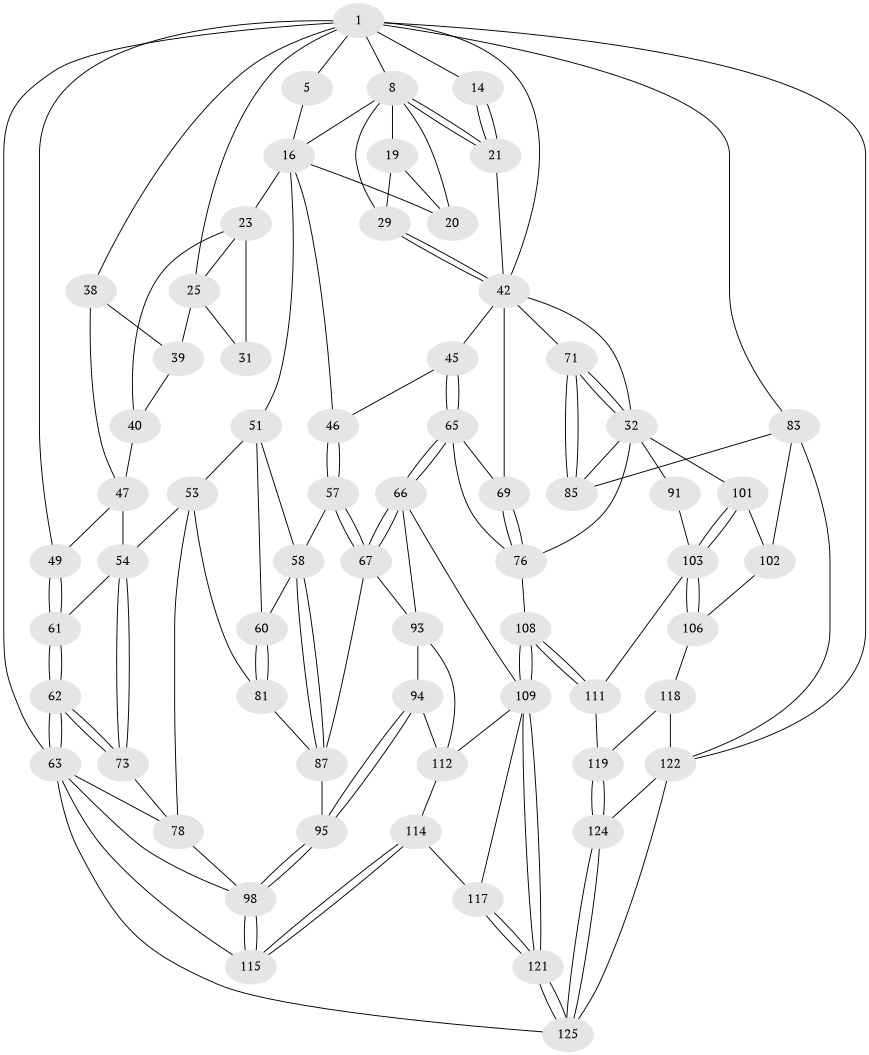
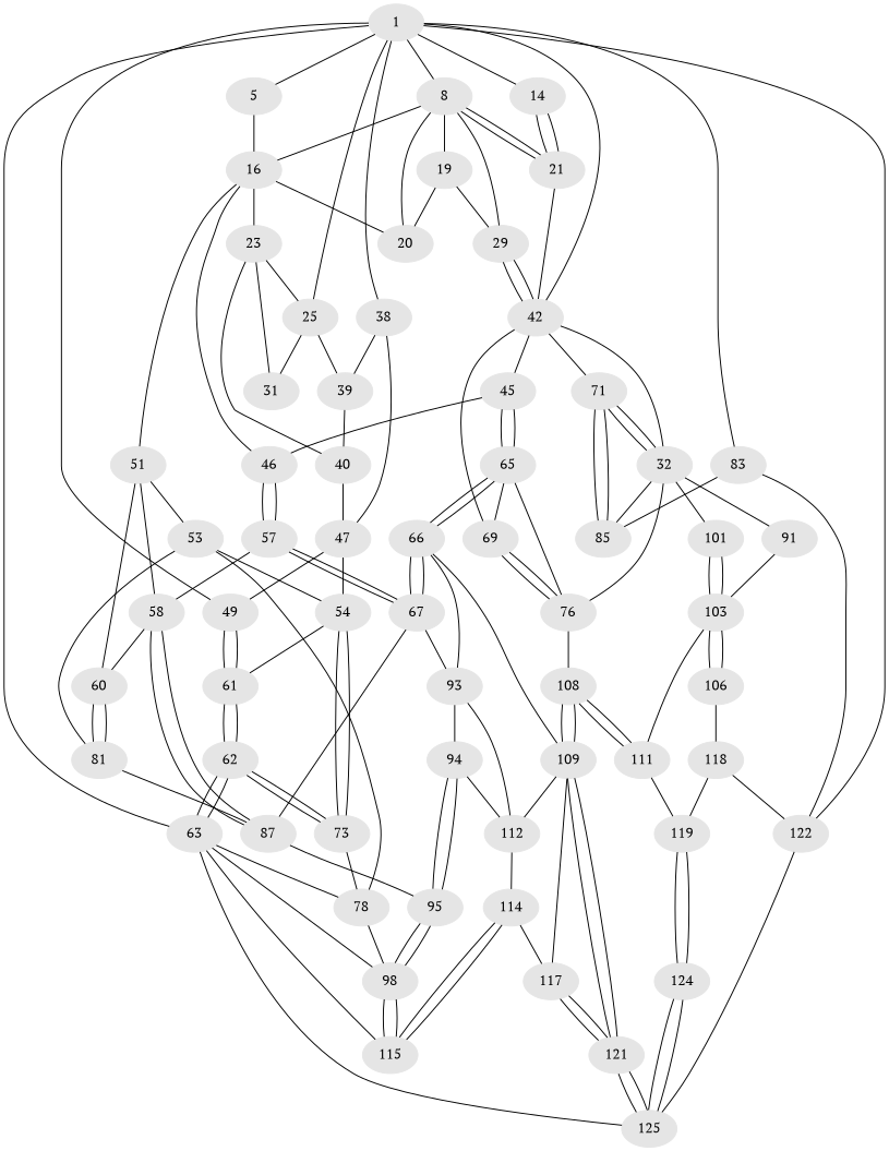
  graph {
    fontname="PT Serif"
    node [color=gray90 fontname="PT Serif" style=filled]
    edge [fontname="PT Serif"]
    1 [super="+7+2"]
    5
    8 [super="+9"]
    14
    25 [super="+32"]
    38
    42 [super="+43"]
    49
    63 [super="+92+64"]
    83 [super="+120+84"]
    122 [super="+129+123"]
    16 [super="+34+17"]
    19 [super="+22"]
    20
    21 [super="+30"]
    29
    31
    39
    47 [super="+48"]
    45
    69
    71
    n23 [label=32 super="+74"]
    61
    78 [super="+79"]
    98 [super="+99"]
    115
    125 [super="+127"]
    85
-   102 [super="+105"]
    124
    23 [super="+24+27"]
    46
    51 [super="+52"]
    40 [super="+41"]
    57
    53 [super="+77"]
    58 [super="+59"]
    60
    54 [super="+55"]
    65 [super="+70"]
    76 [super="+107"]
    91
    101
    66 [super="+96"]
    67 [super="+89"]
    73
    62
    81
    87 [super="+88"]
    93 [super="+97"]
    95
    109 [super="+110"]
    108
    94
    112 [super="+113"]
    117
    121
    103 [super="+104"]
    111
    106
    114
    118
    119
    1 -- 5
    1 -- 8
    1 -- 14 [weight=2]
    1 -- 25
    1 -- 38
    1 -- 42
    1 -- 49
    1 -- 63 [weight=2]
    1 -- 83
    1 -- 122
    5 -- 16
    8 -- 16
    8 -- 19 [weight=2]
    8 -- 20
    8 -- 21 [weight=2]
    8 -- 21
    8 -- 29
    14 -- 21
    14 -- 21
    25 -- 31
    25 -- 39
    38 -- 39
    38 -- 47
    42 -- 45
    42 -- 69
    42 -- 71
    42 -- n23
    49 -- 61
    49 -- 61
    63 -- 78
    63 -- 98
    63 -- 115
    63 -- 125
    83 -- 122
    83 -- 85
-   83 -- 102 [weight=2]
    122 -- 125
-   122 -- 124
    16 -- 20
    16 -- 23 [weight=2]
    16 -- 46
    16 -- 51
    19 -- 20
    19 -- 29
    21 -- 42
    29 -- 42
    29 -- 42
    39 -- 40
    47 -- 49
    47 -- 54
    45 -- 46
    45 -- 65
    45 -- 65
    69 -- 76
    69 -- 76
    71 -- n23
    71 -- n23
    71 -- 85
    71 -- 85
    n23 -- 85
    n23 -- 76
    n23 -- 91 [weight=2]
    n23 -- 101
    61 -- 62
    61 -- 62
    78 -- 98 [weight=2]
    98 -- 115
    98 -- 115
-   102 -- 106
    124 -- 125
    124 -- 125
    23 -- 25
    23 -- 31 [weight=2]
    23 -- 40
    46 -- 57
    46 -- 57
    51 -- 53
    51 -- 58
    51 -- 60
    40 -- 47 [weight=2]
    57 -- 58
    57 -- 67
    57 -- 67
    53 -- 78
    53 -- 54
    53 -- 81
    58 -- 60
    58 -- 87
    58 -- 87
    60 -- 81
    60 -- 81
    54 -- 61
    54 -- 73
    54 -- 73
    65 -- 69
    65 -- 76
    65 -- 66
    65 -- 66
    76 -- 108
    91 -- 103
-   101 -- 102
    101 -- 103
    101 -- 103
    66 -- 67
    66 -- 67
    66 -- 93
    66 -- 109
    67 -- 87
    67 -- 93
    73 -- 78
    62 -- 63
    62 -- 63
    62 -- 73
    62 -- 73
    81 -- 87
    87 -- 95
    93 -- 94
    93 -- 112
    95 -- 98
    95 -- 98
    109 -- 112
    109 -- 117
    109 -- 121
    109 -- 121
    108 -- 109
    108 -- 109
    108 -- 111
    108 -- 111
    94 -- 95
    94 -- 95
    94 -- 112
    112 -- 114
    117 -- 121
    117 -- 121
    121 -- 125
    121 -- 125
    103 -- 111
    103 -- 106
    103 -- 106
    111 -- 119
    106 -- 118
    114 -- 115
    114 -- 115
    114 -- 117
    118 -- 122
    118 -- 119
    119 -- 124
    119 -- 124
  }
